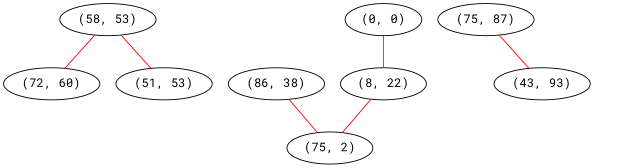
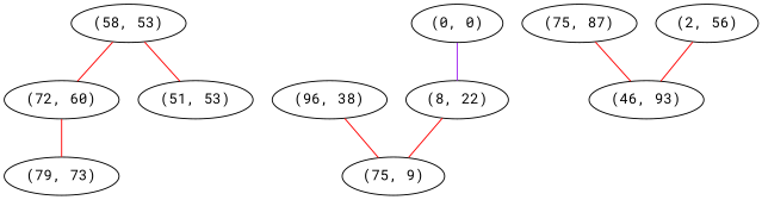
  graph {
    fontname="Roboto Mono"
    node [fontname="Roboto Mono"]
    edge [color=red fontname="Roboto Mono" weight=1]
    "(58, 53)"
    "(72, 60)"
    "(51, 53)"
-   "(86, 38)"
-   "(75, 2)"
+   "(86, 38)" [label="(96, 38)"]
+   "(75, 2)" [label="(75, 9)"]
+   "(79, 73)"
    "(0, 0)"
    "(8, 22)"
    "(75, 87)"
-   "(46, 93)" [label="(43, 93)"]
+   "(46, 93)"
+   "(2, 56)"
    "(58, 53)" -- "(72, 60)"
    "(58, 53)" -- "(51, 53)"
+   "(72, 60)" -- "(79, 73)"
    "(86, 38)" -- "(75, 2)"
    "(0, 0)" -- "(8, 22)" [color=purple weight=4]
    "(8, 22)" -- "(75, 2)"
    "(75, 87)" -- "(46, 93)"
+   "(2, 56)" -- "(46, 93)"
  }
